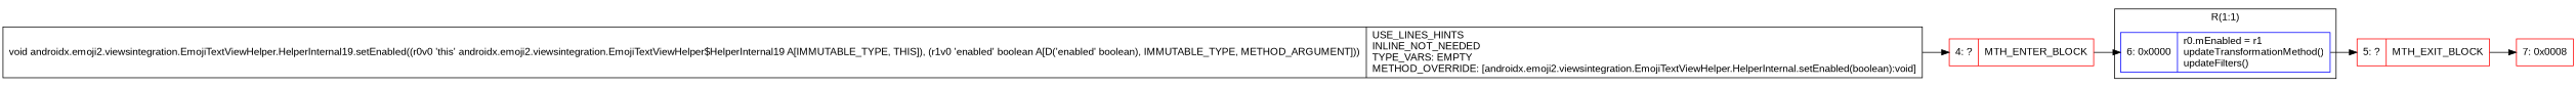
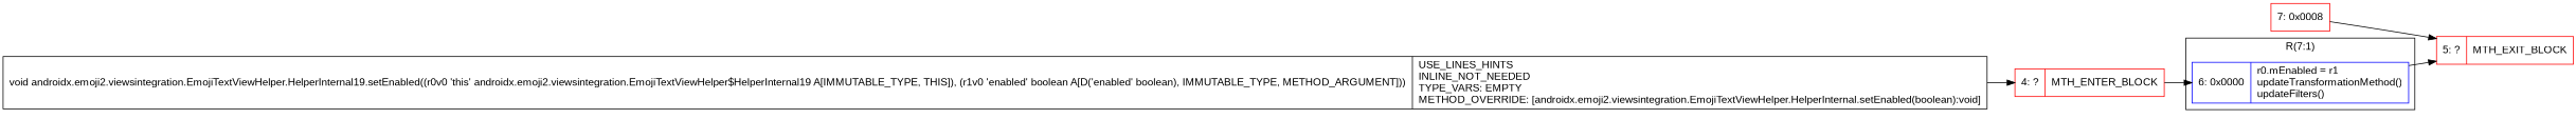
  digraph {
    fontname="Liberation Sans"
    rankdir=LR
    node [color=red fontname="Liberation Sans" shape=record]
    edge [fontname="Liberation Sans"]
    n1 [color=blue label="{6\:\ 0x0000|r0.mEnabled = r1\lupdateTransformationMethod()\lupdateFilters()\l}"]
    n2 [label="{5\:\ ?|MTH_EXIT_BLOCK\l}"]
    n3 [label="{7\:\ 0x0008}"]
    n4 [label="{4\:\ ?|MTH_ENTER_BLOCK\l}"]
    n5 [label="{void androidx.emoji2.viewsintegration.EmojiTextViewHelper.HelperInternal19.setEnabled((r0v0 'this' androidx.emoji2.viewsintegration.EmojiTextViewHelper$HelperInternal19 A[IMMUTABLE_TYPE, THIS]), (r1v0 'enabled' boolean A[D('enabled' boolean), IMMUTABLE_TYPE, METHOD_ARGUMENT]))  | USE_LINES_HINTS\lINLINE_NOT_NEEDED\lTYPE_VARS: EMPTY\lMETHOD_OVERRIDE: [androidx.emoji2.viewsintegration.EmojiTextViewHelper.HelperInternal.setEnabled(boolean):void]\l}" color=""]
    subgraph cluster_1 {
-     label="R(1:1)"
+     label="R(7:1)"
      n1
    }
    n1 -> n2
-   n2 -> n3
+   n3 -> n2
    n4 -> n1
    n5 -> n4
  }
